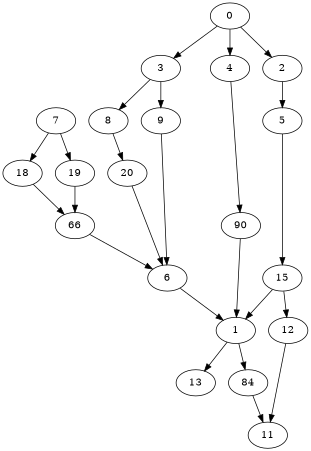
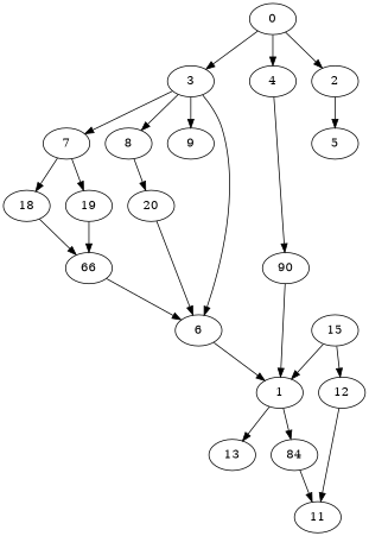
  digraph {
    "Duplicate states"=0
    GraphType=S_P
    "Max states in OPEN"=0
    Modes="120000ms; topo-ordered tasks, ; Pruning: task equivalence, fixed order ready list, ; F-value: ; Optimisation: best schedule length (SL) optimisation on equal, "
    NumberOfTasks=21
    "Pruned using list schedule length"=3275759
    "States removed from OPEN"=0
    TargetSystem="Homogeneous-4"
    "Time to schedule (ms)"=6159
    "Total idle time"=89
    "Total schedule length"=80
    "Total sequential time"=97
    "Total states created"=12155267
    node ["Finish time"=22 Processor=0 "Start time"=13 Weight=2]
    edge [Weight=11]
    0 ["Finish time"=2 "Start time"=0]
    3 ["Finish time"=4 "Start time"=2]
    4 ["Finish time"=15 Processor=1]
    2 ["Finish time"=16 Processor=2 Weight=3]
    7 ["Finish time"=30 "Start time"=22 Weight=8]
    8 ["Finish time"=12 "Start time"=9 Weight=3]
    9 ["Finish time"=9 "Start time"=4 Weight=5]
    n8 [Processor=1 "Start time"=15 Weight=7 label=90]
    5 ["Finish time"=37 Processor=3 "Start time"=27 Weight=10]
    18 ["Finish time"=37 "Start time"=32 Weight=5]
    19 ["Finish time"=46 "Start time"=37 Weight=9]
    20 ["Start time"=12 Weight=10]
    6 ["Finish time"=53 "Start time"=48 Weight=5]
    1 ["Finish time"=67 Processor=1 "Start time"=64 Weight=3]
    15 ["Finish time"=60 Processor=1 "Start time"=54 Weight=6]
    n16 ["Finish time"=48 "Start time"=46 label=66]
    13 ["Finish time"=73 Processor=1 "Start time"=69 Weight=4]
    n18 ["Finish time"=78 Processor=1 "Start time"=73 Weight=5 label=84]
    12 ["Finish time"=69 Processor=1 "Start time"=67]
    11 ["Finish time"=80 Processor=1 "Start time"=78]
    0 -> 3
    0 -> 4
    0 -> 2
+   3 -> 7 [Weight=23]
    3 -> 8 [Weight=28]
    3 -> 9 [Weight=40]
    4 -> n8 [Weight=57]
    2 -> 5
    7 -> 18 [Weight=51]
    7 -> 19 [Weight=57]
    8 -> 20 [Weight=45]
-   9 -> 6 [Weight=45]
+   3 -> 6 [Weight=45]
    n8 -> 1 [Weight=51]
-   5 -> 15 [Weight=17]
    18 -> n16 [Weight=40]
    19 -> n16
    20 -> 6 [Weight=57]
    6 -> 1
    1 -> 13 [Weight=23]
    1 -> n18 [Weight=17]
    15 -> 1 [Weight=45]
    15 -> 12 [Weight=51]
    n16 -> 6 [Weight=51]
    n18 -> 11 [Weight=34]
    12 -> 11 [Weight=51]
  }
